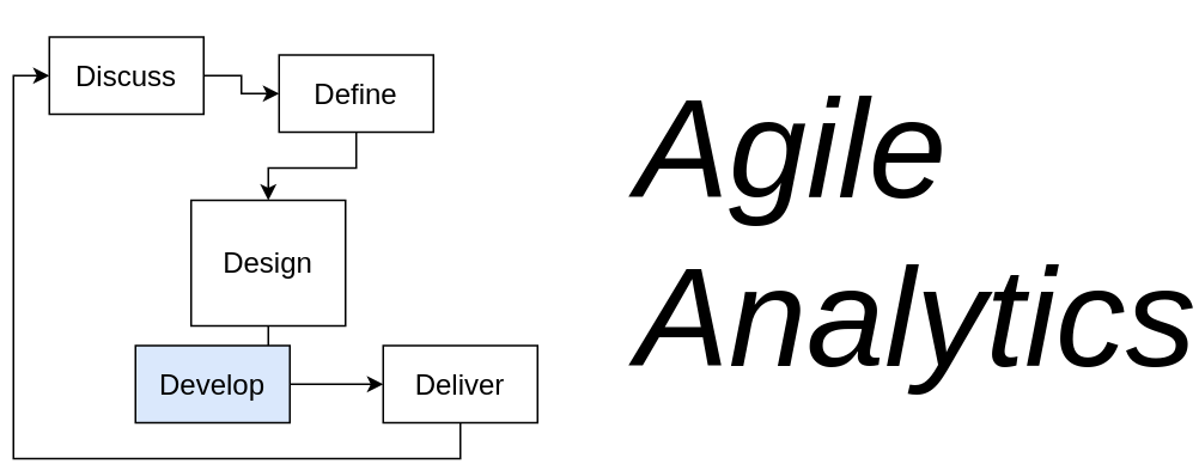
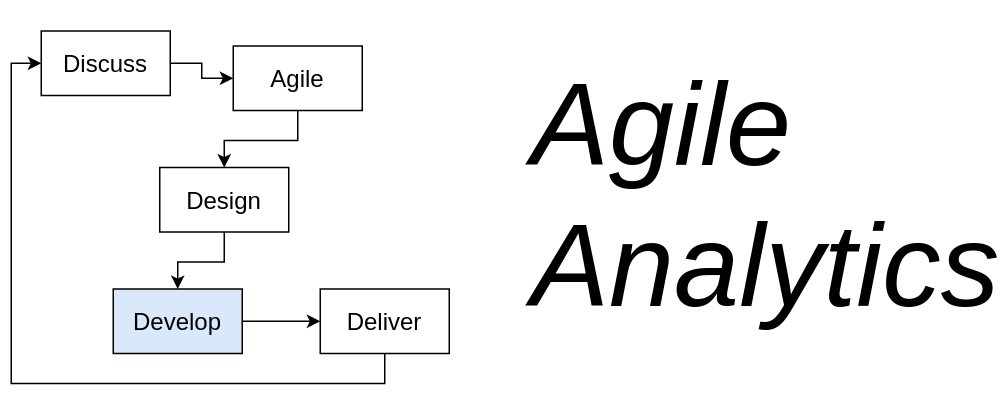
  <mxCell id="0" />
  <mxCell id="1" parent="0" />
  <mxCell id="2" style="edgeStyle=orthogonalEdgeStyle;rounded=0;orthogonalLoop=1;jettySize=auto;html=1;exitX=1;exitY=0.5;exitDx=0;exitDy=0;entryX=0;entryY=0.5;entryDx=0;entryDy=0;" edge="1" parent="1" source="3" target="5"><mxGeometry relative="1" as="geometry" /></mxCell>
  <mxCell id="3" value="&lt;font style=&quot;font-size: 16px;&quot;&gt;Discuss&lt;/font&gt;" style="rounded=0;whiteSpace=wrap;html=1;" vertex="1" parent="1"><mxGeometry x="20" y="20" width="86" height="43" as="geometry" /></mxCell>
  <mxCell id="4" style="edgeStyle=orthogonalEdgeStyle;rounded=0;orthogonalLoop=1;jettySize=auto;html=1;exitX=0.5;exitY=1;exitDx=0;exitDy=0;entryX=0.5;entryY=0;entryDx=0;entryDy=0;" edge="1" parent="1" source="5" target="7"><mxGeometry relative="1" as="geometry" /></mxCell>
- <mxCell id="5" value="&lt;font style=&quot;font-size: 16px;&quot;&gt;Define&lt;/font&gt;" style="rounded=0;whiteSpace=wrap;html=1;" vertex="1" parent="1"><mxGeometry x="148" y="30" width="86" height="43" as="geometry" /></mxCell>
+ <mxCell id="5" value="&lt;font style=&quot;font-size: 16px;&quot;&gt;Agile&lt;/font&gt;" style="rounded=0;whiteSpace=wrap;html=1;" vertex="1" parent="1"><mxGeometry x="148" y="30" width="86" height="43" as="geometry" /></mxCell>
  <mxCell id="6" style="edgeStyle=orthogonalEdgeStyle;rounded=0;orthogonalLoop=1;jettySize=auto;html=1;exitX=0.5;exitY=1;exitDx=0;exitDy=0;" edge="1" parent="1" source="7" target="9"><mxGeometry relative="1" as="geometry" /></mxCell>
- <mxCell id="7" value="&lt;font style=&quot;font-size: 16px;&quot;&gt;Design&lt;/font&gt;" style="rounded=0;whiteSpace=wrap;html=1;" vertex="1" parent="1"><mxGeometry x="99" y="111" width="86" height="70" as="geometry" /></mxCell>
+ <mxCell id="7" value="&lt;font style=&quot;font-size: 16px;&quot;&gt;Design&lt;/font&gt;" style="rounded=0;whiteSpace=wrap;html=1;" vertex="1" parent="1"><mxGeometry x="99" y="111" width="86" height="43" as="geometry" /></mxCell>
  <mxCell id="8" style="edgeStyle=orthogonalEdgeStyle;rounded=0;orthogonalLoop=1;jettySize=auto;html=1;exitX=1;exitY=0.5;exitDx=0;exitDy=0;" edge="1" parent="1" source="9" target="11"><mxGeometry relative="1" as="geometry" /></mxCell>
  <mxCell id="9" value="&lt;font style=&quot;font-size: 16px;&quot;&gt;Develop&lt;/font&gt;" style="rounded=0;whiteSpace=wrap;html=1;fillColor=#dae8fc;" vertex="1" parent="1"><mxGeometry x="68" y="192" width="86" height="43" as="geometry" /></mxCell>
  <mxCell id="10" style="edgeStyle=orthogonalEdgeStyle;rounded=0;orthogonalLoop=1;jettySize=auto;html=1;exitX=0.5;exitY=1;exitDx=0;exitDy=0;entryX=0;entryY=0.5;entryDx=0;entryDy=0;" edge="1" parent="1" source="11" target="3"><mxGeometry relative="1" as="geometry" /></mxCell>
  <mxCell id="11" value="&lt;font style=&quot;font-size: 16px;&quot;&gt;Deliver&lt;/font&gt;" style="rounded=0;whiteSpace=wrap;html=1;" vertex="1" parent="1"><mxGeometry x="206" y="192" width="86" height="43" as="geometry" /></mxCell>
  <mxCell id="12" value="&lt;font style=&quot;font-size: 78px;&quot;&gt;Agile Analytics&lt;/font&gt;" style="text;html=1;align=left;verticalAlign=middle;whiteSpace=wrap;rounded=0;fontStyle=2" vertex="1" parent="1"><mxGeometry x="345" y="115" width="60" height="30" as="geometry" /></mxCell>
